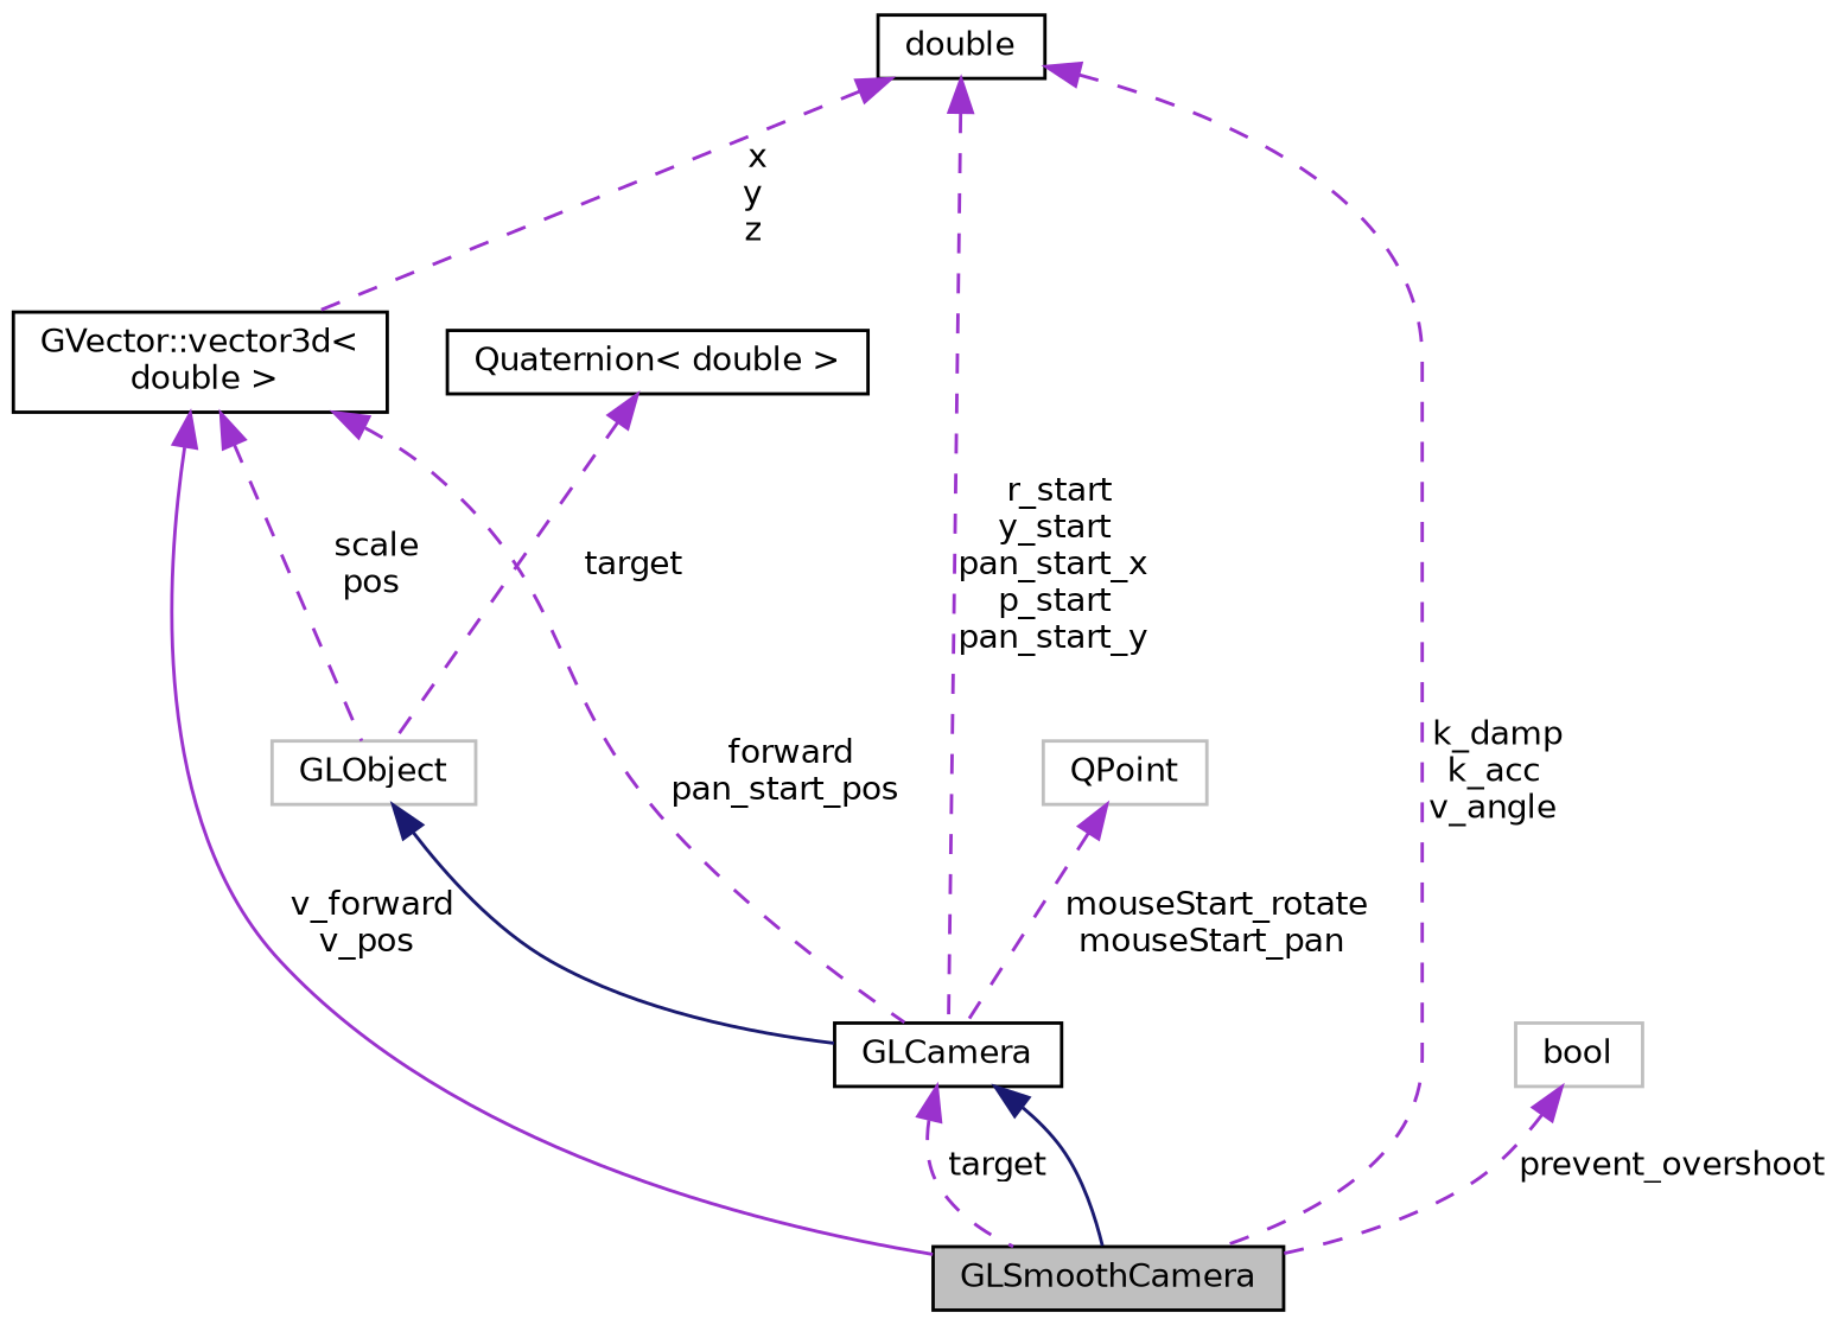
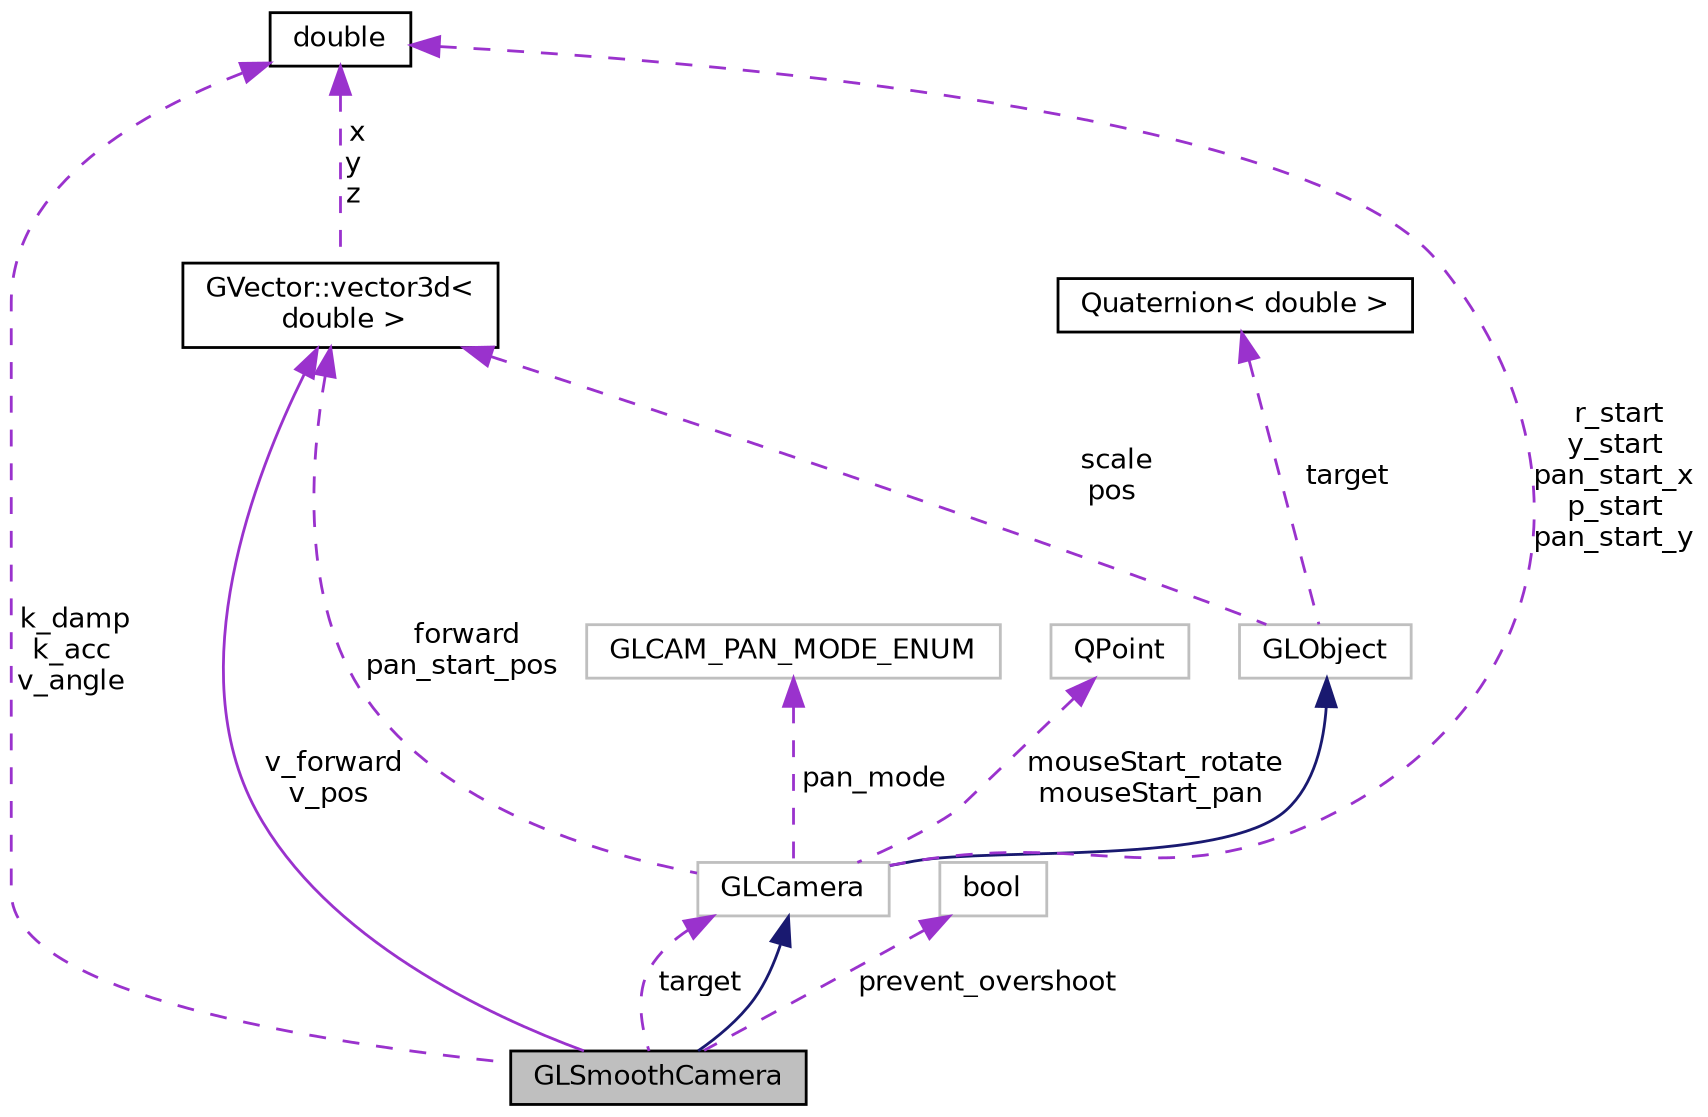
  digraph {
    node [color=black fillcolor=white fontname=Helvetica fontsize=10 shape=record style=filled]
    edge [color=darkorchid3 dir=back fontname=Helvetica fontsize=10 labelfontname=Helvetica labelfontsize=10 style=dashed]
    n1 [fillcolor=grey75 fontcolor=black height=0.2 label=GLSmoothCamera width=0.4]
-   n2 [height=0.2 label=GLCamera width=0.4]
+   n2 [color=grey75 height=0.2 label=GLCamera width=0.4]
    n3 [color=grey75 height=0.2 label=GLObject width=0.4]
    n4 [height=0.2 label="Quaternion\< double \>" width=0.4]
    n5 [height=0.2 label=double width=0.4]
    n6 [height=0.2 label="GVector::vector3d\<\l double \>" width=0.4]
+   n7 [color=grey75 height=0.2 label=GLCAM_PAN_MODE_ENUM width=0.4]
    n8 [color=grey75 height=0.2 label=QPoint width=0.4]
    n9 [color=grey75 height=0.2 label=bool width=0.4]
    n2 -> n1 [color=midnightblue style=solid]
    n2 -> n1 [label=" target"]
    n3 -> n2 [color=midnightblue style=solid]
    n4 -> n3 [label=" target"]
    n5 -> n1 [label=" k_damp\nk_acc\nv_angle"]
    n5 -> n2 [label=" r_start\ny_start\npan_start_x\np_start\npan_start_y"]
    n5 -> n6 [label=" x\ny\nz"]
    n6 -> n1 [label=" v_forward\nv_pos" style=solid]
    n6 -> n2 [label=" forward\npan_start_pos"]
    n6 -> n3 [label=" scale\npos"]
+   n7 -> n2 [label=" pan_mode"]
    n8 -> n2 [label=" mouseStart_rotate\nmouseStart_pan"]
    n9 -> n1 [label=" prevent_overshoot"]
  }
